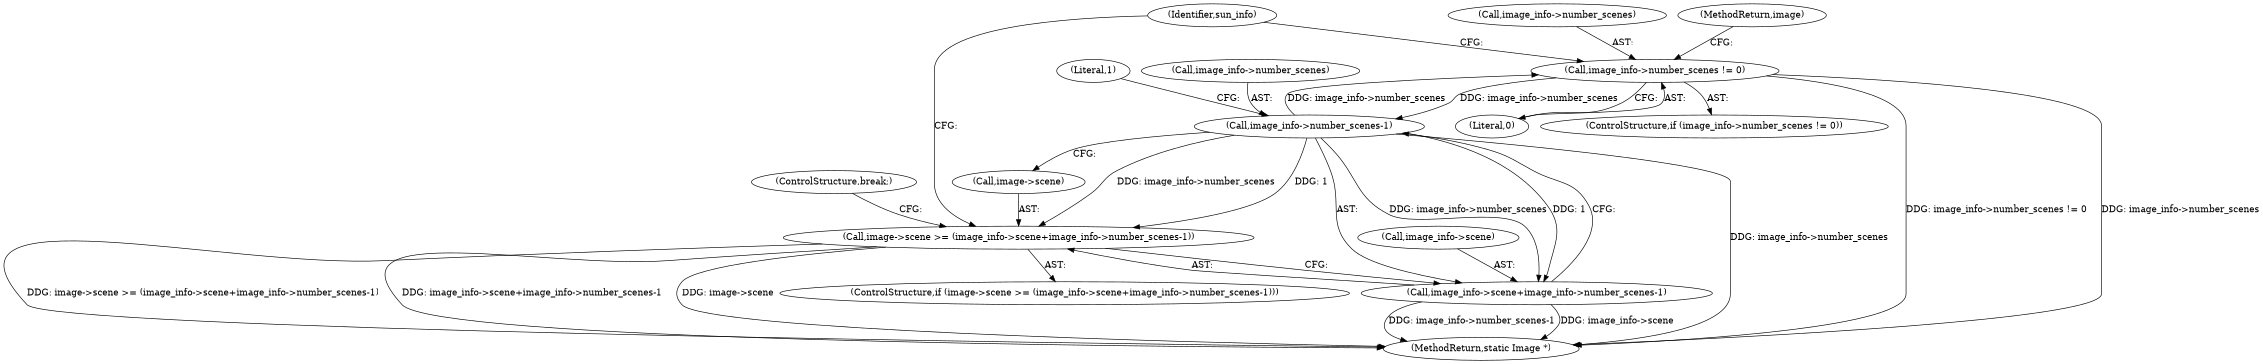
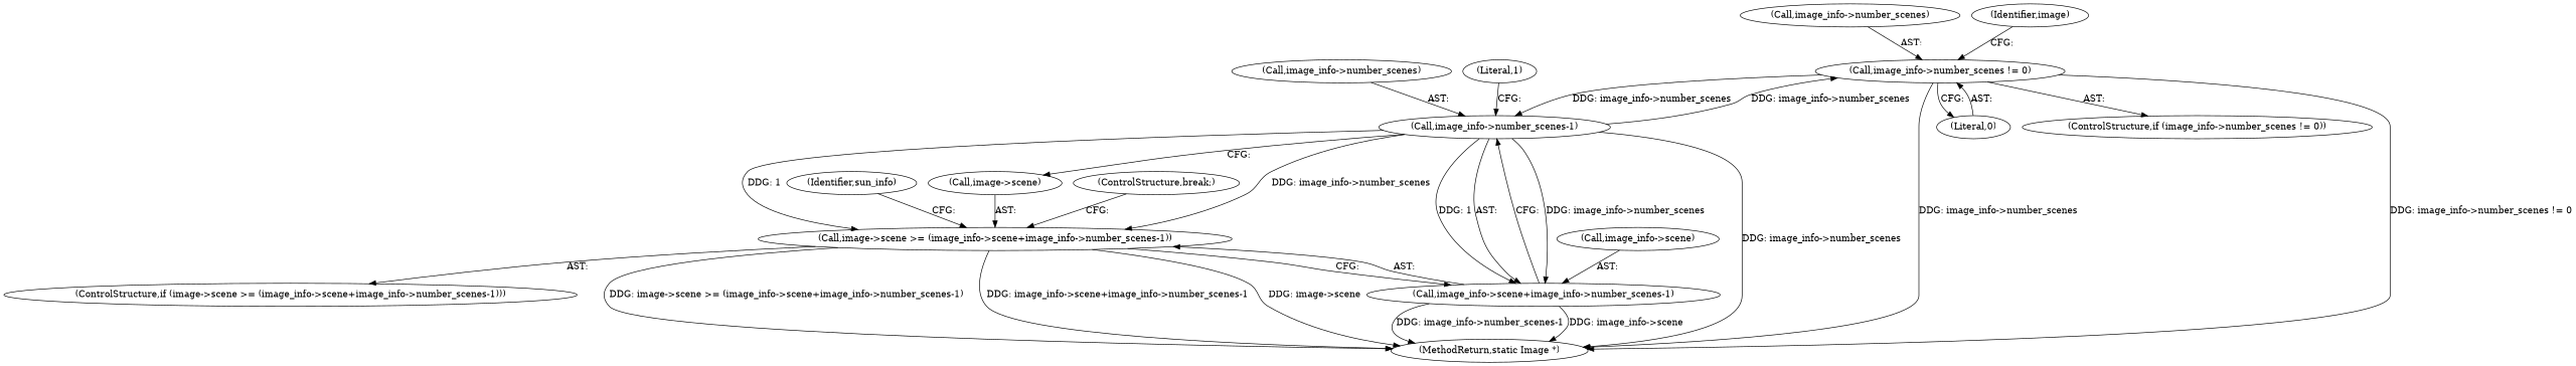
  digraph {
    n1 [label="(Call,image_info->number_scenes != 0)"]
    n2 [label="(Call,image_info->number_scenes-1)"]
    n3 [label="(MethodReturn,static Image *)"]
    n4 [label="(Literal,0)"]
    n5 [label="(ControlStructure,if (image_info->number_scenes != 0))"]
    n6 [label="(Call,image->scene >= (image_info->scene+image_info->number_scenes-1))"]
    n7 [label="(Call,image_info->scene+image_info->number_scenes-1)"]
    n8 [label="(Call,image->scene)"]
    n9 [label="(ControlStructure,if (image->scene >= (image_info->scene+image_info->number_scenes-1)))"]
    n10 [label="(Literal,1)"]
    n11 [label="(Call,image_info->scene)"]
    n12 [label="(Identifier,sun_info)"]
    n13 [label="(Call,image_info->number_scenes)"]
    n14 [label="(Call,image_info->number_scenes)"]
-   n15 [label="(MethodReturn,image)"]
+   n15 [label="(Identifier,image)"]
    n16 [label="(ControlStructure,break;)"]
    n1 -> n2 [label="DDG: image_info->number_scenes"]
    n1 -> n3 [label="DDG: image_info->number_scenes != 0"]
    n1 -> n3 [label="DDG: image_info->number_scenes"]
    n1 -> n4 [label="CFG: "]
    n1 -> n5 [label="AST: "]
    n2 -> n1 [label="DDG: image_info->number_scenes"]
    n2 -> n3 [label="DDG: image_info->number_scenes"]
    n2 -> n6 [label="DDG: image_info->number_scenes"]
    n2 -> n6 [label="DDG: 1"]
    n2 -> n7 [label="AST: "]
    n2 -> n7 [label="DDG: image_info->number_scenes"]
    n2 -> n7 [label="DDG: 1"]
    n2 -> n8 [label="CFG: "]
    n4 -> n1 [label="AST: "]
    n6 -> n3 [label="DDG: image->scene >= (image_info->scene+image_info->number_scenes-1)"]
    n6 -> n3 [label="DDG: image_info->scene+image_info->number_scenes-1"]
    n6 -> n3 [label="DDG: image->scene"]
    n6 -> n7 [label="CFG: "]
    n6 -> n9 [label="AST: "]
    n7 -> n2 [label="CFG: "]
    n7 -> n3 [label="DDG: image_info->scene"]
    n7 -> n3 [label="DDG: image_info->number_scenes-1"]
    n7 -> n6 [label="AST: "]
    n8 -> n6 [label="AST: "]
    n10 -> n2 [label="CFG: "]
    n11 -> n7 [label="AST: "]
-   n12 -> n1 [label="CFG: "]
    n12 -> n6 [label="CFG: "]
    n13 -> n2 [label="AST: "]
    n14 -> n1 [label="AST: "]
    n15 -> n1 [label="CFG: "]
    n16 -> n6 [label="CFG: "]
  }
